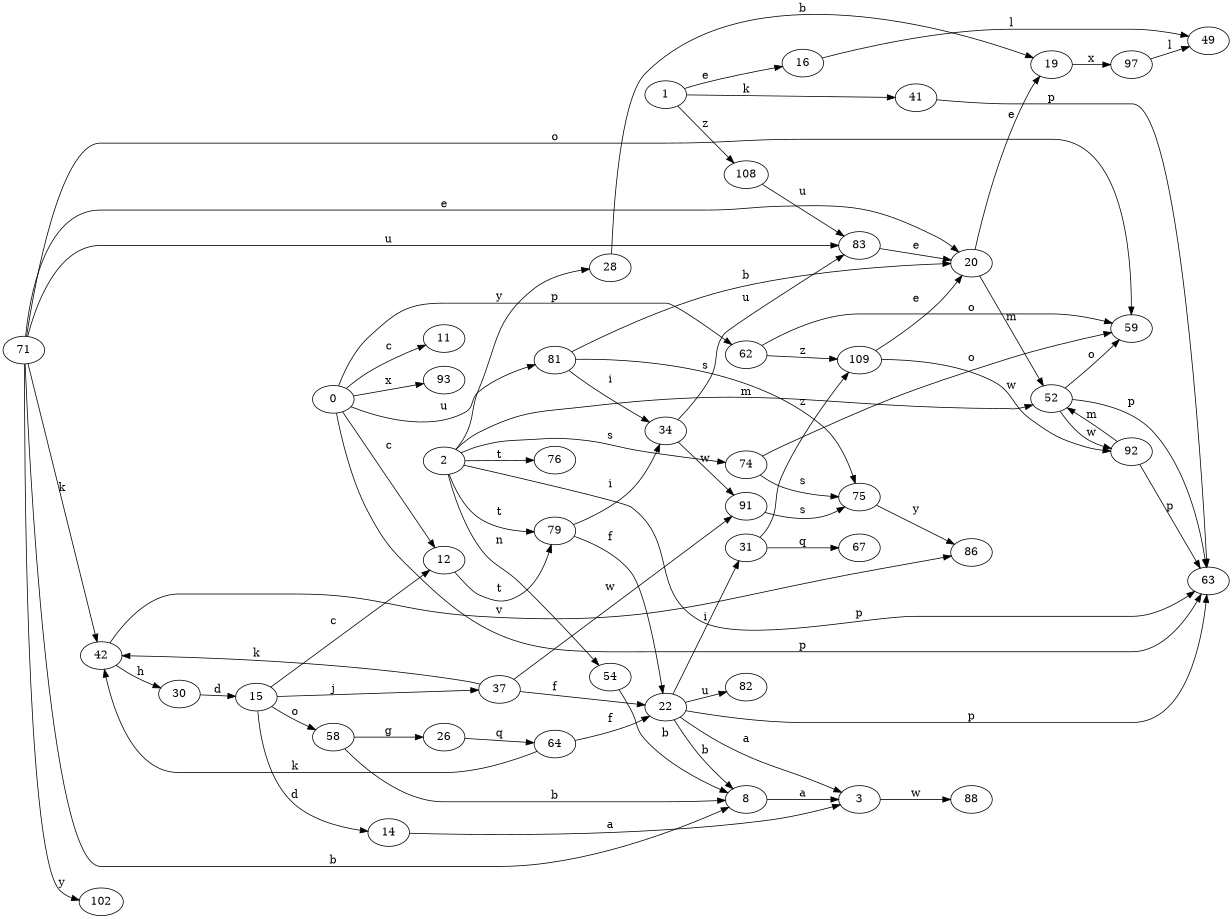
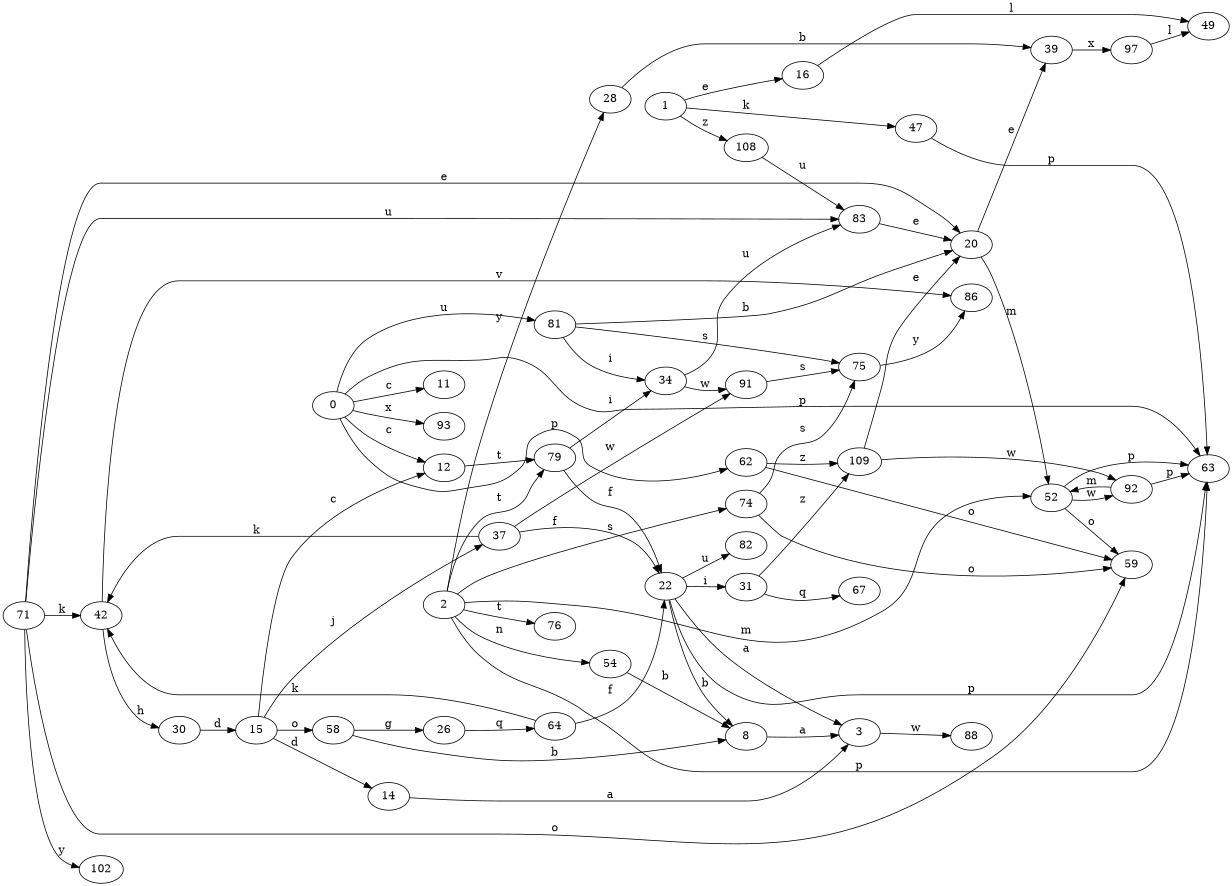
  strict digraph {
    rankdir=LR
    2
    28
    52
    54
    63
    74
    76
    79
-   19
+   19 [label=39]
    59
    92
    8
    75
    22
    34
    3
    88
    12
    14
    15
    37
    58
    91
    42
    26
    n26 [label=49]
    16
    97
    20
    31
    82
    67
    109
    64
    30
    83
    86
-   41
+   41 [label=47]
    0
    11
    62
    81
    93
    1
    108
    71
    102
    2 -> 28 [label=y]
    2 -> 52 [label=m]
    2 -> 54 [label=n]
    2 -> 63 [label=p]
    2 -> 74 [label=s]
    2 -> 76 [label=t]
    2 -> 79 [label=t]
    28 -> 19 [label=b]
    52 -> 63 [label=p]
    52 -> 59 [label=o]
    52 -> 92 [label=w]
    54 -> 8 [label=b]
    74 -> 59 [label=o]
    74 -> 75 [label=s]
    79 -> 22 [label=f]
    79 -> 34 [label=i]
    19 -> 97 [label=x]
    92 -> 52 [label=m]
    92 -> 63 [label=p]
    8 -> 3 [label=a]
    75 -> 86 [label=y]
    22 -> 63 [label=p]
    22 -> 8 [label=b]
    22 -> 3 [label=a]
    22 -> 31 [label=i]
    22 -> 82 [label=u]
    34 -> 91 [label=w]
    34 -> 83 [label=u]
    3 -> 88 [label=w]
    12 -> 79 [label=t]
    14 -> 3 [label=a]
    15 -> 12 [label=c]
    15 -> 14 [label=d]
    15 -> 37 [label=j]
    15 -> 58 [label=o]
    37 -> 22 [label=f]
    37 -> 91 [label=w]
    37 -> 42 [label=k]
    58 -> 8 [label=b]
    58 -> 26 [label=g]
    91 -> 75 [label=s]
    42 -> 30 [label=h]
    42 -> 86 [label=v]
    26 -> 64 [label=q]
    16 -> n26 [label=l]
    97 -> n26 [label=l]
    20 -> 52 [label=m]
    20 -> 19 [label=e]
    31 -> 67 [label=q]
    31 -> 109 [label=z]
    109 -> 92 [label=w]
    109 -> 20 [label=e]
    64 -> 22 [label=f]
    64 -> 42 [label=k]
    30 -> 15 [label=d]
    83 -> 20 [label=e]
    41 -> 63 [label=p]
    0 -> 63 [label=p]
    0 -> 12 [label=c]
    0 -> 11 [label=c]
    0 -> 62 [label=p]
    0 -> 81 [label=u]
    0 -> 93 [label=x]
    62 -> 59 [label=o]
    62 -> 109 [label=z]
    81 -> 75 [label=s]
    81 -> 34 [label=i]
    81 -> 20 [label=b]
    1 -> 16 [label=e]
    1 -> 41 [label=k]
    1 -> 108 [label=z]
    108 -> 83 [label=u]
    71 -> 59 [label=o]
-   71 -> 8 [label=b]
    71 -> 42 [label=k]
    71 -> 20 [label=e]
    71 -> 83 [label=u]
    71 -> 102 [label=y]
  }
